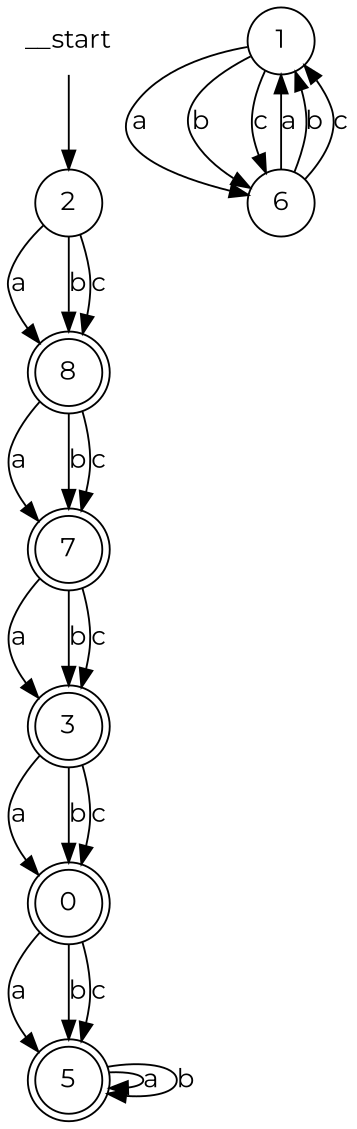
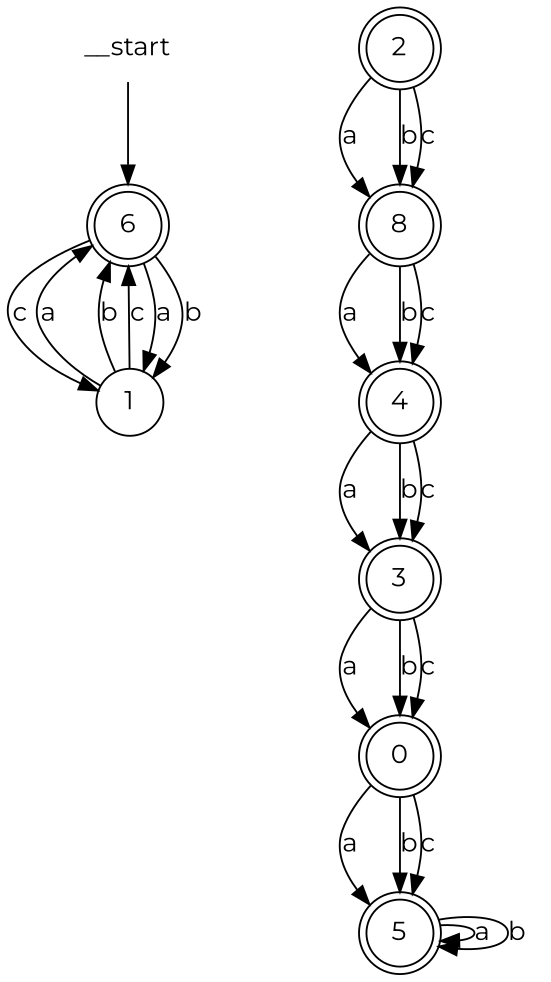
  digraph {
    fontname=Montserrat
    node [fontname=Montserrat shape=doublecircle]
    edge [fontname=Montserrat]
    __start [shape=none]
-   n2 [label=2 shape=circle]
+   n2 [label=2]
    n3 [label=8]
-   n4 [label=7]
+   n4 [label=4]
    n5 [label=0]
    n6 [label=5]
    n7 [label=1 shape=circle]
-   n8 [label=6 shape=circle]
+   n8 [label=6]
    n9 [label=3]
-   __start -> n2
+   __start -> n8
    n2 -> n3 [label=a]
    n2 -> n3 [label=b]
    n2 -> n3 [label=c]
    n3 -> n4 [label=a]
    n3 -> n4 [label=b]
    n3 -> n4 [label=c]
    n4 -> n9 [label=a]
    n4 -> n9 [label=b]
    n4 -> n9 [label=c]
    n5 -> n6 [label=a]
    n5 -> n6 [label=b]
    n5 -> n6 [label=c]
    n6 -> n6 [label=a]
    n6 -> n6 [label=b]
    n7 -> n8 [label=a]
    n7 -> n8 [label=b]
    n7 -> n8 [label=c]
    n8 -> n7 [label=a]
    n8 -> n7 [label=b]
    n8 -> n7 [label=c]
    n9 -> n5 [label=a]
    n9 -> n5 [label=b]
    n9 -> n5 [label=c]
  }
